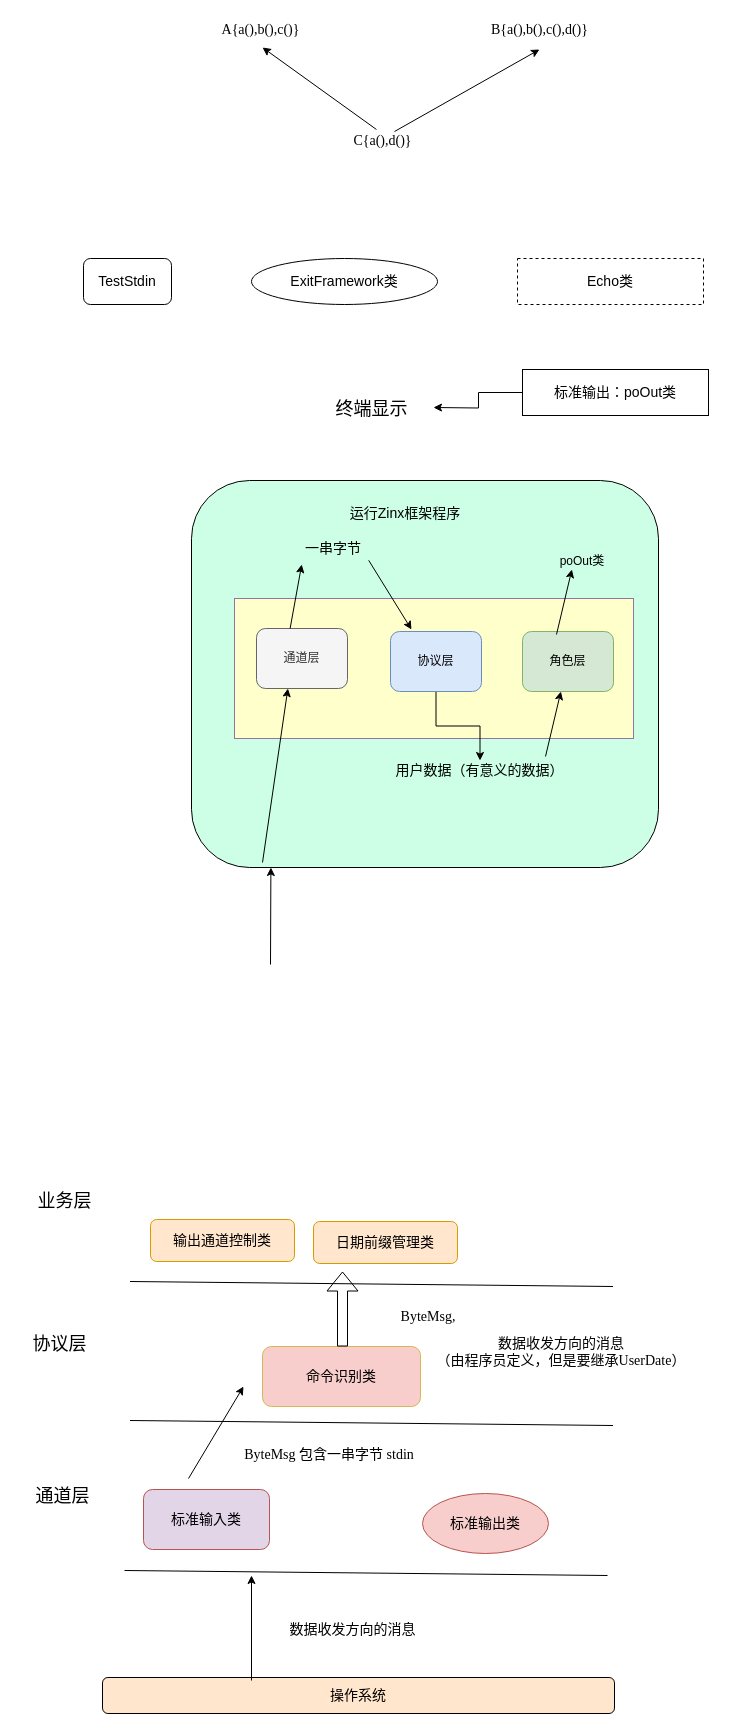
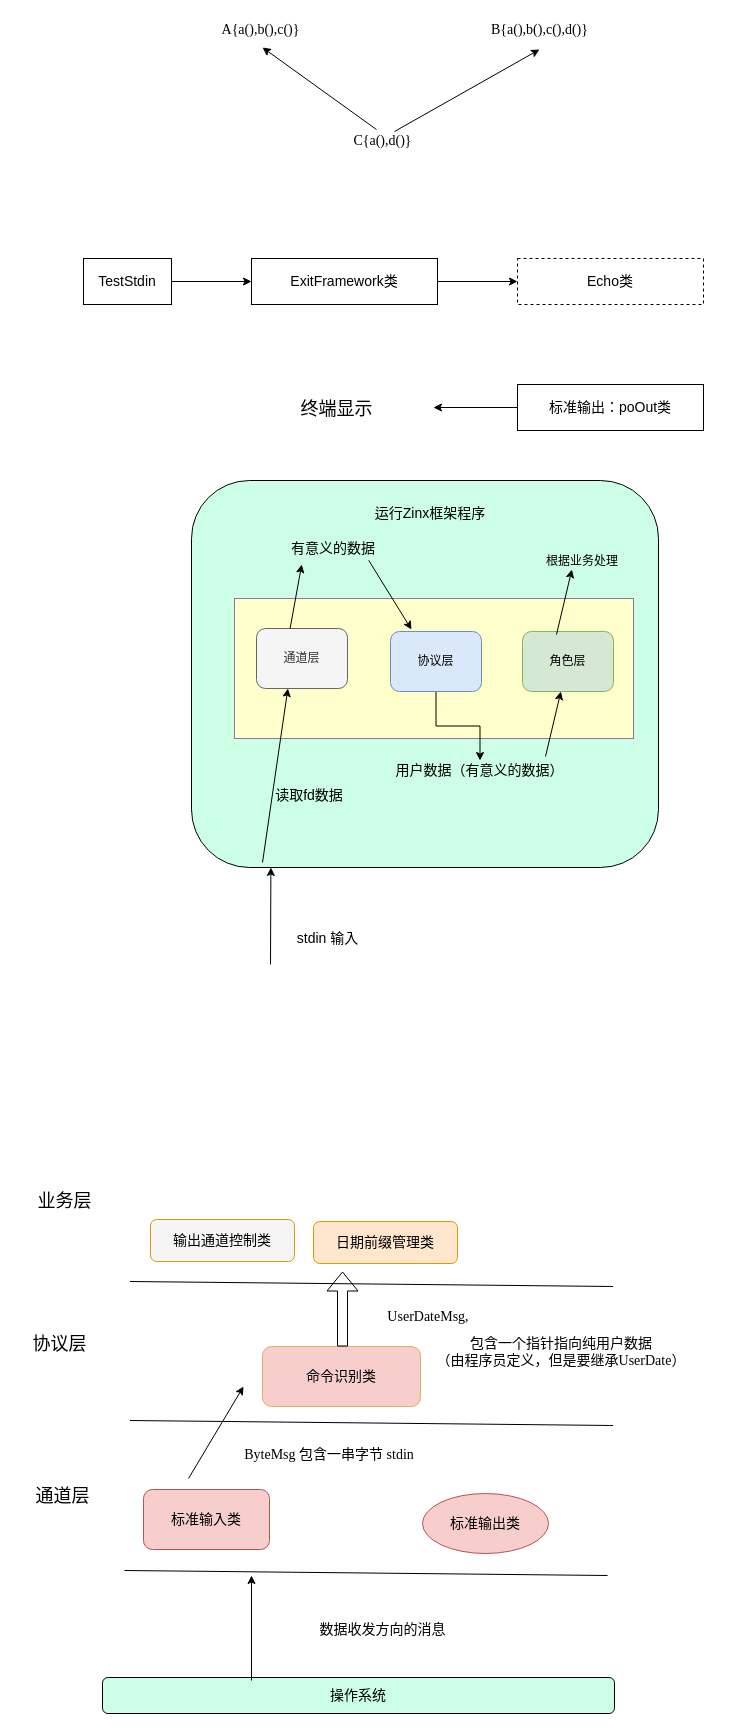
  <mxCell id="0" />
  <mxCell id="1" parent="0" />
  <mxCell id="2" value="&lt;font face=&quot;Verdana&quot; style=&quot;font-size: 14px&quot;&gt;A{a(),b(),c()}&lt;/font&gt;" style="text;html=1;align=center;verticalAlign=middle;resizable=0;points=[];autosize=1;" parent="1" vertex="1"><mxGeometry x="205" y="20" width="110" height="19" as="geometry" /></mxCell>
  <mxCell id="3" value="&lt;font face=&quot;Verdana&quot; style=&quot;font-size: 14px&quot;&gt;B{a(),b(),c(),d()}&lt;/font&gt;" style="text;html=1;align=center;verticalAlign=middle;resizable=0;points=[];autosize=1;" parent="1" vertex="1"><mxGeometry x="470" y="20" width="137" height="19" as="geometry" /></mxCell>
  <mxCell id="4" value="&lt;font face=&quot;Verdana&quot; style=&quot;font-size: 14px&quot;&gt;C{a(),d()}&lt;/font&gt;" style="text;html=1;align=center;verticalAlign=middle;resizable=0;points=[];autosize=1;" parent="1" vertex="1"><mxGeometry x="339" y="131" width="85" height="19" as="geometry" /></mxCell>
  <mxCell id="5" value="" style="endArrow=classic;html=1;exitX=0.435;exitY=-0.105;exitDx=0;exitDy=0;exitPerimeter=0;" parent="1" source="4" edge="1"><mxGeometry width="50" height="50" relative="1" as="geometry"><mxPoint x="212" y="97" as="sourcePoint" /><mxPoint x="262" y="47" as="targetPoint" /></mxGeometry></mxCell>
  <mxCell id="6" value="" style="endArrow=classic;html=1;" parent="1" edge="1"><mxGeometry width="50" height="50" relative="1" as="geometry"><mxPoint x="394" y="131" as="sourcePoint" /><mxPoint x="539" y="49" as="targetPoint" /></mxGeometry></mxCell>
- <mxCell id="8" value="&lt;font style=&quot;font-size: 14px&quot;&gt;TestStdin&lt;/font&gt;" style="whiteSpace=wrap;html=1;rounded=1;" parent="1" vertex="1"><mxGeometry x="83" y="258" width="88" height="46" as="geometry" /></mxCell>
- <mxCell id="10" value="&lt;font style=&quot;font-size: 14px&quot;&gt;ExitFramework类&lt;/font&gt;" style="ellipse;whiteSpace=wrap;html=1;" parent="1" vertex="1"><mxGeometry x="251" y="258" width="186" height="46" as="geometry" /></mxCell>
+ <mxCell id="7" value="" style="edgeStyle=orthogonalEdgeStyle;rounded=0;orthogonalLoop=1;jettySize=auto;html=1;" parent="1" source="8" target="10" edge="1"><mxGeometry relative="1" as="geometry" /></mxCell>
+ <mxCell id="8" value="&lt;font style=&quot;font-size: 14px&quot;&gt;TestStdin&lt;/font&gt;" style="rounded=0;whiteSpace=wrap;html=1;" parent="1" vertex="1"><mxGeometry x="83" y="258" width="88" height="46" as="geometry" /></mxCell>
+ <mxCell id="9" value="" style="edgeStyle=orthogonalEdgeStyle;rounded=0;orthogonalLoop=1;jettySize=auto;html=1;" parent="1" source="10" target="11" edge="1"><mxGeometry relative="1" as="geometry" /></mxCell>
+ <mxCell id="10" value="&lt;font style=&quot;font-size: 14px&quot;&gt;ExitFramework类&lt;/font&gt;" style="rounded=0;whiteSpace=wrap;html=1;" parent="1" vertex="1"><mxGeometry x="251" y="258" width="186" height="46" as="geometry" /></mxCell>
  <mxCell id="11" value="&lt;font style=&quot;font-size: 14px&quot;&gt;Echo类&lt;/font&gt;" style="rounded=0;whiteSpace=wrap;html=1;dashed=1;" parent="1" vertex="1"><mxGeometry x="517" y="258" width="186" height="46" as="geometry" /></mxCell>
  <mxCell id="12" value="" style="edgeStyle=orthogonalEdgeStyle;rounded=0;orthogonalLoop=1;jettySize=auto;html=1;" parent="1" source="13" edge="1"><mxGeometry relative="1" as="geometry"><mxPoint x="433" y="407" as="targetPoint" /></mxGeometry></mxCell>
- <mxCell id="13" value="&lt;font style=&quot;font-size: 14px&quot;&gt;标准输出：poOut类&lt;/font&gt;" style="rounded=0;whiteSpace=wrap;html=1;" parent="1" vertex="1"><mxGeometry x="522" y="369" width="186" height="46" as="geometry" /></mxCell>
- <mxCell id="14" value="&lt;font style=&quot;font-size: 18px&quot; face=&quot;Garamond&quot;&gt;终端显示&lt;/font&gt;" style="text;html=1;align=center;verticalAlign=middle;resizable=0;points=[];autosize=1;" parent="1" vertex="1"><mxGeometry x="330" y="400" width="82" height="18" as="geometry" /></mxCell>
+ <mxCell id="13" value="&lt;font style=&quot;font-size: 14px&quot;&gt;标准输出：poOut类&lt;/font&gt;" style="rounded=0;whiteSpace=wrap;html=1;" parent="1" vertex="1"><mxGeometry x="517" y="384" width="186" height="46" as="geometry" /></mxCell>
+ <mxCell id="14" value="&lt;font style=&quot;font-size: 18px&quot; face=&quot;Garamond&quot;&gt;终端显示&lt;/font&gt;" style="text;html=1;align=center;verticalAlign=middle;resizable=0;points=[];autosize=1;" parent="1" vertex="1"><mxGeometry x="295" y="400" width="82" height="18" as="geometry" /></mxCell>
  <mxCell id="15" value="" style="rounded=1;whiteSpace=wrap;html=1;fillColor=#CCFFE6;" parent="1" vertex="1"><mxGeometry x="191" y="480" width="467" height="387" as="geometry" /></mxCell>
  <mxCell id="16" value="" style="rounded=0;whiteSpace=wrap;html=1;strokeColor=#9673a6;fillColor=#FFFFCC;" parent="1" vertex="1"><mxGeometry x="234" y="598" width="399" height="140" as="geometry" /></mxCell>
  <mxCell id="17" value="通道层" style="rounded=1;whiteSpace=wrap;html=1;fillColor=#f5f5f5;strokeColor=#666666;fontColor=#333333;" parent="1" vertex="1"><mxGeometry x="256" y="628" width="91" height="60" as="geometry" /></mxCell>
  <mxCell id="18" value="" style="edgeStyle=orthogonalEdgeStyle;rounded=0;orthogonalLoop=1;jettySize=auto;html=1;" parent="1" source="19" target="29" edge="1"><mxGeometry relative="1" as="geometry" /></mxCell>
  <mxCell id="19" value="协议层" style="rounded=1;whiteSpace=wrap;html=1;fillColor=#dae8fc;strokeColor=#6c8ebf;" parent="1" vertex="1"><mxGeometry x="390" y="631" width="91" height="60" as="geometry" /></mxCell>
  <mxCell id="20" value="角色层" style="rounded=1;whiteSpace=wrap;html=1;fillColor=#d5e8d4;strokeColor=#82b366;" parent="1" vertex="1"><mxGeometry x="522" y="631" width="91" height="60" as="geometry" /></mxCell>
- <mxCell id="21" value="&lt;font style=&quot;font-size: 14px&quot;&gt;运行Zinx框架程序&lt;/font&gt;" style="text;html=1;strokeColor=none;fillColor=none;align=center;verticalAlign=middle;whiteSpace=wrap;rounded=0;" parent="1" vertex="1"><mxGeometry x="326" y="503" width="158" height="20" as="geometry" /></mxCell>
+ <mxCell id="21" value="&lt;font style=&quot;font-size: 14px&quot;&gt;运行Zinx框架程序&lt;/font&gt;" style="text;html=1;strokeColor=none;fillColor=none;align=center;verticalAlign=middle;whiteSpace=wrap;rounded=0;" parent="1" vertex="1"><mxGeometry x="351" y="503" width="158" height="20" as="geometry" /></mxCell>
  <mxCell id="22" value="" style="endArrow=classic;html=1;entryX=0.17;entryY=1;entryDx=0;entryDy=0;entryPerimeter=0;" parent="1" target="15" edge="1"><mxGeometry width="50" height="50" relative="1" as="geometry"><mxPoint x="270" y="964" as="sourcePoint" /><mxPoint x="347" y="1006" as="targetPoint" /></mxGeometry></mxCell>
+ <mxCell id="23" value="&lt;font style=&quot;font-size: 14px&quot;&gt;stdin 输入&lt;/font&gt;" style="text;html=1;strokeColor=none;fillColor=none;align=center;verticalAlign=middle;whiteSpace=wrap;rounded=0;" parent="1" vertex="1"><mxGeometry x="288" y="928" width="79" height="20" as="geometry" /></mxCell>
  <mxCell id="24" value="" style="endArrow=classic;html=1;entryX=0.17;entryY=1;entryDx=0;entryDy=0;entryPerimeter=0;" parent="1" edge="1"><mxGeometry width="50" height="50" relative="1" as="geometry"><mxPoint x="262" y="862" as="sourcePoint" /><mxPoint x="287.39" y="688" as="targetPoint" /></mxGeometry></mxCell>
+ <mxCell id="25" value="&lt;font style=&quot;font-size: 14px&quot;&gt;读取fd数据&lt;/font&gt;" style="text;html=1;strokeColor=none;fillColor=none;align=center;verticalAlign=middle;whiteSpace=wrap;rounded=0;" parent="1" vertex="1"><mxGeometry x="230" y="785" width="158" height="20" as="geometry" /></mxCell>
  <mxCell id="26" value="" style="endArrow=classic;html=1;entryX=0.236;entryY=0.217;entryDx=0;entryDy=0;entryPerimeter=0;" parent="1" target="15" edge="1"><mxGeometry width="50" height="50" relative="1" as="geometry"><mxPoint x="289.61" y="628" as="sourcePoint" /><mxPoint x="315" y="454" as="targetPoint" /></mxGeometry></mxCell>
- <mxCell id="27" value="&lt;font style=&quot;font-size: 14px&quot;&gt;一串字节&lt;/font&gt;" style="text;html=1;strokeColor=none;fillColor=none;align=center;verticalAlign=middle;whiteSpace=wrap;rounded=0;" parent="1" vertex="1"><mxGeometry x="285" y="538" width="95.5" height="20" as="geometry" /></mxCell>
+ <mxCell id="27" value="&lt;font style=&quot;font-size: 14px&quot;&gt;有意义的数据&lt;/font&gt;" style="text;html=1;strokeColor=none;fillColor=none;align=center;verticalAlign=middle;whiteSpace=wrap;rounded=0;" parent="1" vertex="1"><mxGeometry x="285" y="538" width="95.5" height="20" as="geometry" /></mxCell>
  <mxCell id="28" value="" style="endArrow=classic;html=1;exitX=0.871;exitY=1.09;exitDx=0;exitDy=0;exitPerimeter=0;" parent="1" source="27" edge="1"><mxGeometry width="50" height="50" relative="1" as="geometry"><mxPoint x="422" y="781" as="sourcePoint" /><mxPoint x="411" y="629" as="targetPoint" /></mxGeometry></mxCell>
  <mxCell id="29" value="&lt;font style=&quot;font-size: 14px&quot;&gt;用户数据（有意义的数据）&lt;/font&gt;" style="text;html=1;strokeColor=none;fillColor=none;align=center;verticalAlign=middle;whiteSpace=wrap;rounded=0;" parent="1" vertex="1"><mxGeometry x="374" y="760" width="211" height="20" as="geometry" /></mxCell>
  <mxCell id="30" value="" style="endArrow=classic;html=1;" parent="1" target="20" edge="1"><mxGeometry width="50" height="50" relative="1" as="geometry"><mxPoint x="545" y="756" as="sourcePoint" /><mxPoint x="595" y="706" as="targetPoint" /></mxGeometry></mxCell>
- <mxCell id="31" value="poOut类" style="text;html=1;strokeColor=none;fillColor=none;align=center;verticalAlign=middle;whiteSpace=wrap;rounded=0;" parent="1" vertex="1"><mxGeometry x="542" y="551" width="79.5" height="20" as="geometry" /></mxCell>
+ <mxCell id="31" value="根据业务处理" style="text;html=1;strokeColor=none;fillColor=none;align=center;verticalAlign=middle;whiteSpace=wrap;rounded=0;" parent="1" vertex="1"><mxGeometry x="542" y="551" width="79.5" height="20" as="geometry" /></mxCell>
  <mxCell id="32" value="" style="endArrow=classic;html=1;" parent="1" edge="1"><mxGeometry width="50" height="50" relative="1" as="geometry"><mxPoint x="556" y="634" as="sourcePoint" /><mxPoint x="571.395" y="569" as="targetPoint" /></mxGeometry></mxCell>
  <mxCell id="33" value="" style="endArrow=none;html=1;" parent="1" edge="1"><mxGeometry width="50" height="50" relative="1" as="geometry"><mxPoint x="129.5" y="1281" as="sourcePoint" /><mxPoint x="612.5" y="1286" as="targetPoint" /></mxGeometry></mxCell>
  <mxCell id="34" value="" style="endArrow=none;html=1;" parent="1" edge="1"><mxGeometry width="50" height="50" relative="1" as="geometry"><mxPoint x="129.5" y="1420" as="sourcePoint" /><mxPoint x="612.5" y="1425" as="targetPoint" /></mxGeometry></mxCell>
  <mxCell id="35" value="" style="endArrow=none;html=1;" parent="1" edge="1"><mxGeometry width="50" height="50" relative="1" as="geometry"><mxPoint x="124" y="1570" as="sourcePoint" /><mxPoint x="607" y="1575" as="targetPoint" /></mxGeometry></mxCell>
  <mxCell id="36" value="&lt;font style=&quot;font-size: 18px&quot; face=&quot;Garamond&quot;&gt;通道层&lt;/font&gt;" style="text;html=1;strokeColor=none;fillColor=none;align=center;verticalAlign=middle;whiteSpace=wrap;rounded=0;" parent="1" vertex="1"><mxGeometry x="23" y="1486" width="79" height="20" as="geometry" /></mxCell>
  <mxCell id="37" value="&lt;font face=&quot;Comic Sans MS&quot;&gt;&lt;span style=&quot;font-size: 18px&quot;&gt;协议层&lt;/span&gt;&lt;/font&gt;" style="text;html=1;strokeColor=none;fillColor=none;align=center;verticalAlign=middle;whiteSpace=wrap;rounded=0;" parent="1" vertex="1"><mxGeometry x="20" y="1334" width="79" height="20" as="geometry" /></mxCell>
  <mxCell id="38" value="&lt;font face=&quot;Comic Sans MS&quot;&gt;&lt;span style=&quot;font-size: 18px&quot;&gt;业务层&lt;/span&gt;&lt;/font&gt;" style="text;html=1;strokeColor=none;fillColor=none;align=center;verticalAlign=middle;whiteSpace=wrap;rounded=0;" parent="1" vertex="1"><mxGeometry x="25" y="1191" width="79" height="20" as="geometry" /></mxCell>
- <mxCell id="39" value="&lt;font style=&quot;font-size: 14px&quot;&gt;操作系统&lt;/font&gt;" style="rounded=1;whiteSpace=wrap;html=1;fillColor=#ffe6cc;" parent="1" vertex="1"><mxGeometry x="102" y="1677" width="512" height="36" as="geometry" /></mxCell>
+ <mxCell id="39" value="&lt;font style=&quot;font-size: 14px&quot;&gt;操作系统&lt;/font&gt;" style="rounded=1;whiteSpace=wrap;html=1;fillColor=#CCFFE6;" parent="1" vertex="1"><mxGeometry x="102" y="1677" width="512" height="36" as="geometry" /></mxCell>
  <mxCell id="40" value="" style="endArrow=classic;html=1;" parent="1" edge="1"><mxGeometry width="50" height="50" relative="1" as="geometry"><mxPoint x="251" y="1680" as="sourcePoint" /><mxPoint x="251" y="1575" as="targetPoint" /></mxGeometry></mxCell>
- <mxCell id="41" value="&lt;font style=&quot;font-size: 14px&quot;&gt;数据收发方向的消息&lt;/font&gt;" style="text;html=1;strokeColor=none;fillColor=none;align=center;verticalAlign=middle;whiteSpace=wrap;rounded=0;" parent="1" vertex="1"><mxGeometry x="268" y="1619" width="169" height="20" as="geometry" /></mxCell>
- <mxCell id="42" value="&lt;font style=&quot;font-size: 14px&quot;&gt;标准输入类&lt;/font&gt;" style="rounded=1;whiteSpace=wrap;html=1;fillColor=#e1d5e7;strokeColor=#b85450;" parent="1" vertex="1"><mxGeometry x="143" y="1489" width="126" height="60" as="geometry" /></mxCell>
+ <mxCell id="41" value="&lt;font style=&quot;font-size: 14px&quot;&gt;数据收发方向的消息&lt;/font&gt;" style="text;html=1;strokeColor=none;fillColor=none;align=center;verticalAlign=middle;whiteSpace=wrap;rounded=0;" parent="1" vertex="1"><mxGeometry x="298" y="1619" width="169" height="20" as="geometry" /></mxCell>
+ <mxCell id="42" value="&lt;font style=&quot;font-size: 14px&quot;&gt;标准输入类&lt;/font&gt;" style="rounded=1;whiteSpace=wrap;html=1;fillColor=#f8cecc;strokeColor=#b85450;" parent="1" vertex="1"><mxGeometry x="143" y="1489" width="126" height="60" as="geometry" /></mxCell>
  <mxCell id="43" value="&lt;font style=&quot;font-size: 14px&quot;&gt;标准输出类&lt;/font&gt;" style="ellipse;whiteSpace=wrap;html=1;fillColor=#f8cecc;strokeColor=#b85450;" parent="1" vertex="1"><mxGeometry x="422" y="1493" width="126" height="60" as="geometry" /></mxCell>
  <mxCell id="44" value="&lt;font style=&quot;font-size: 14px&quot;&gt;命令识别类&lt;/font&gt;" style="rounded=1;whiteSpace=wrap;html=1;fillColor=#f8cecc;strokeColor=#d6b656;" parent="1" vertex="1"><mxGeometry x="262" y="1346" width="158" height="60" as="geometry" /></mxCell>
- <mxCell id="45" value="&lt;span style=&quot;font-size: 14px&quot;&gt;输出通道控制类&lt;/span&gt;" style="rounded=1;whiteSpace=wrap;html=1;fillColor=#ffe6cc;strokeColor=#d79b00;" parent="1" vertex="1"><mxGeometry x="150" y="1219" width="144" height="42" as="geometry" /></mxCell>
+ <mxCell id="45" value="&lt;span style=&quot;font-size: 14px&quot;&gt;输出通道控制类&lt;/span&gt;" style="rounded=1;whiteSpace=wrap;html=1;fillColor=#f5f5f5;strokeColor=#d79b00;" parent="1" vertex="1"><mxGeometry x="150" y="1219" width="144" height="42" as="geometry" /></mxCell>
  <mxCell id="46" value="&lt;span style=&quot;font-size: 14px&quot;&gt;日期前缀管理类&lt;/span&gt;" style="rounded=1;whiteSpace=wrap;html=1;fillColor=#ffe6cc;strokeColor=#d79b00;" parent="1" vertex="1"><mxGeometry x="313" y="1221" width="144" height="42" as="geometry" /></mxCell>
  <mxCell id="47" value="" style="shape=flexArrow;endArrow=classic;html=1;" parent="1" edge="1"><mxGeometry width="50" height="50" relative="1" as="geometry"><mxPoint x="342" y="1346" as="sourcePoint" /><mxPoint x="342" y="1271" as="targetPoint" /></mxGeometry></mxCell>
  <mxCell id="48" value="" style="endArrow=classic;html=1;" parent="1" edge="1"><mxGeometry width="50" height="50" relative="1" as="geometry"><mxPoint x="188" y="1478" as="sourcePoint" /><mxPoint x="243" y="1386" as="targetPoint" /></mxGeometry></mxCell>
  <mxCell id="49" value="&lt;font style=&quot;font-size: 14px&quot; face=&quot;Comic Sans MS&quot;&gt;ByteMsg 包含一串字节 stdin&lt;/font&gt;" style="text;html=1;strokeColor=none;fillColor=none;align=center;verticalAlign=middle;whiteSpace=wrap;rounded=0;" parent="1" vertex="1"><mxGeometry x="230" y="1445" width="198" height="20" as="geometry" /></mxCell>
- <mxCell id="50" value="&lt;font style=&quot;font-size: 14px&quot; face=&quot;Comic Sans MS&quot;&gt;ByteMsg,&lt;/font&gt;" style="text;html=1;strokeColor=none;fillColor=none;align=center;verticalAlign=middle;whiteSpace=wrap;rounded=0;" parent="1" vertex="1"><mxGeometry x="367" y="1307" width="122" height="20" as="geometry" /></mxCell>
- <mxCell id="51" value="&lt;font style=&quot;font-size: 14px&quot; face=&quot;Comic Sans MS&quot;&gt;数据收发方向的消息&lt;br&gt;（由程序员定义，但是要继承UserDate）&lt;/font&gt;" style="text;html=1;strokeColor=none;fillColor=none;align=center;verticalAlign=middle;whiteSpace=wrap;rounded=0;" parent="1" vertex="1"><mxGeometry x="412" y="1339" width="298" height="26" as="geometry" /></mxCell>
+ <mxCell id="50" value="&lt;font style=&quot;font-size: 14px&quot; face=&quot;Comic Sans MS&quot;&gt;UserDateMsg,&lt;/font&gt;" style="text;html=1;strokeColor=none;fillColor=none;align=center;verticalAlign=middle;whiteSpace=wrap;rounded=0;" parent="1" vertex="1"><mxGeometry x="367" y="1307" width="122" height="20" as="geometry" /></mxCell>
+ <mxCell id="51" value="&lt;font style=&quot;font-size: 14px&quot; face=&quot;Comic Sans MS&quot;&gt;包含一个指针指向纯用户数据&lt;br&gt;（由程序员定义，但是要继承UserDate）&lt;/font&gt;" style="text;html=1;strokeColor=none;fillColor=none;align=center;verticalAlign=middle;whiteSpace=wrap;rounded=0;" parent="1" vertex="1"><mxGeometry x="412" y="1339" width="298" height="26" as="geometry" /></mxCell>
